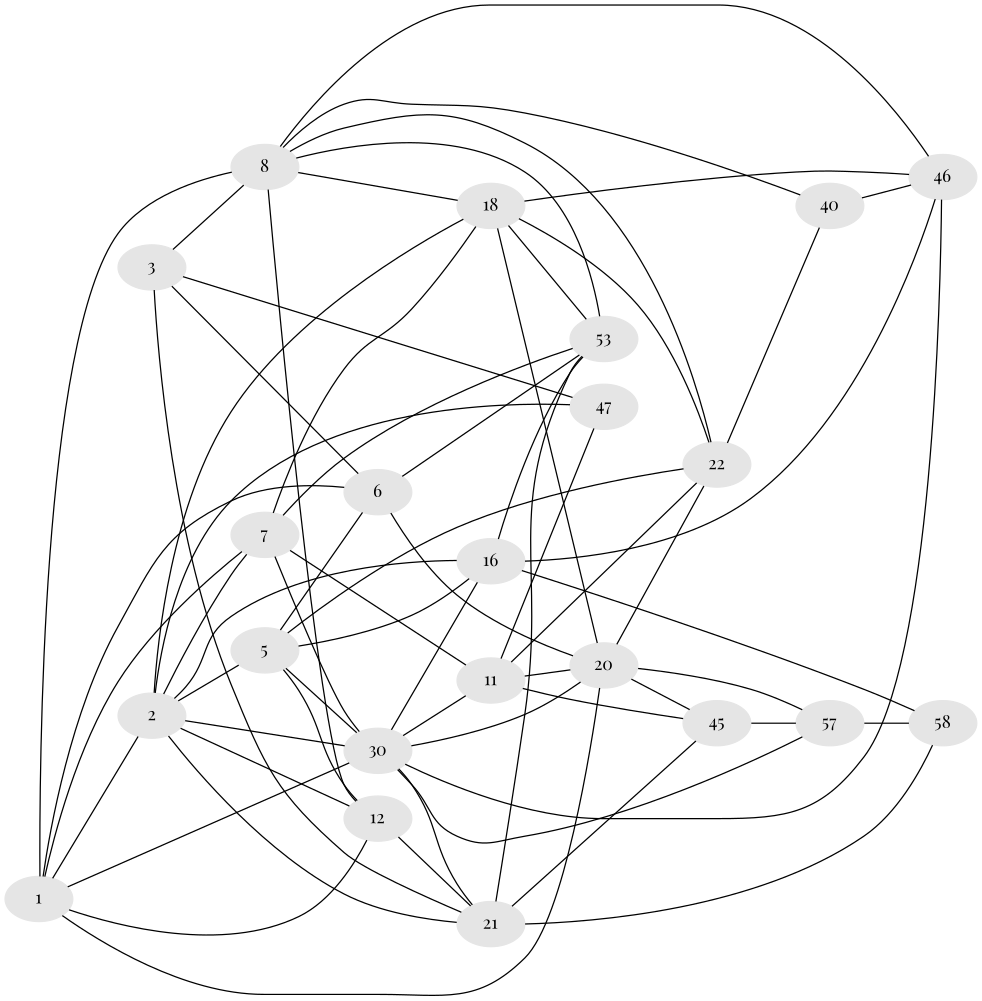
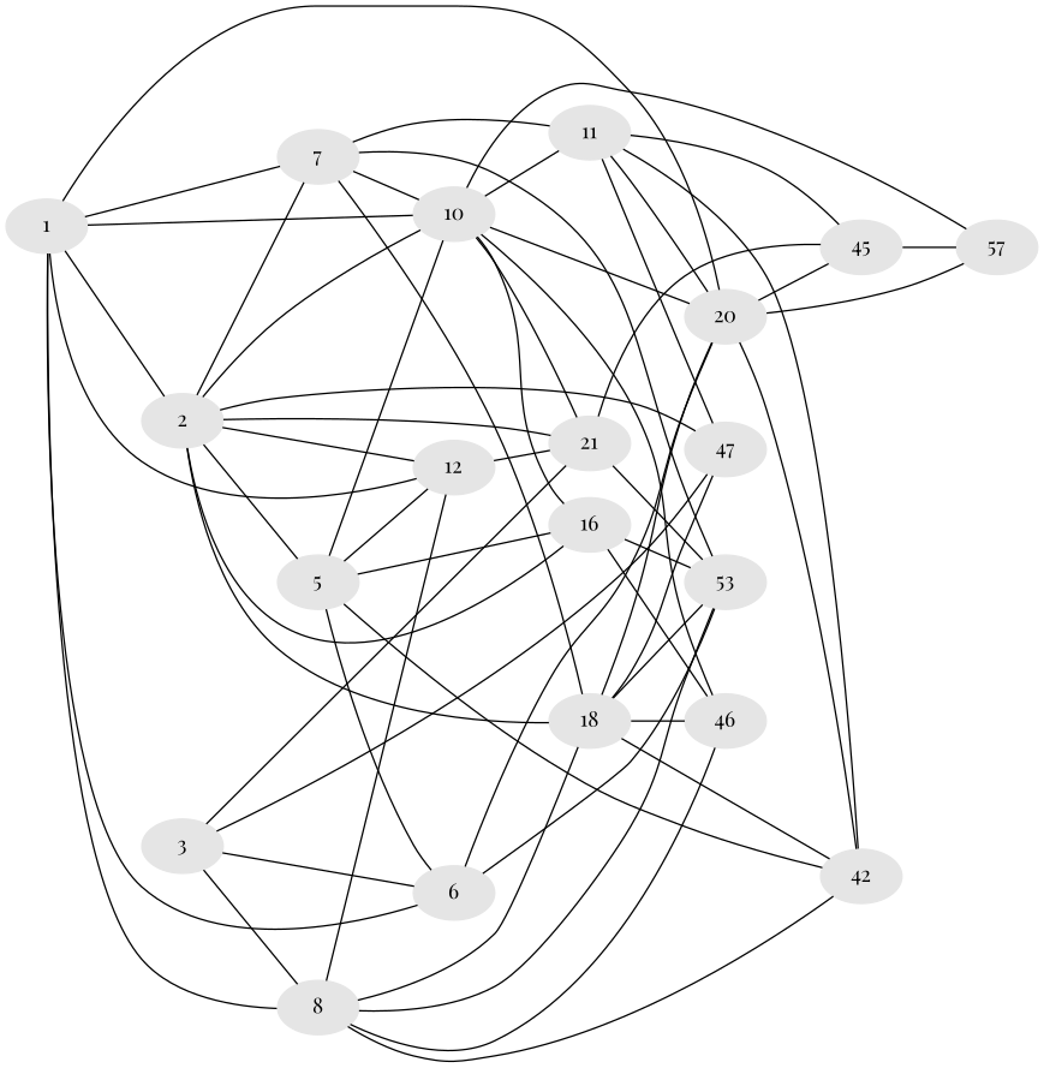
  graph {
    fontname="Playfair Display"
    rankdir=LR
    node [color=gray90 fontname="Playfair Display" style=filled]
    edge [fontname="Playfair Display"]
    1 [super="+36"]
    2 [super="+4+14"]
    6 [super="+9"]
    7 [super="+19"]
    8 [super="+17+13+25"]
-   10 [super="+27" label=30]
+   10 [super="+27"]
    12 [super="+39"]
    20 [super="+32+51+21+42"]
    5 [super="+31+30"]
    16 [super="+37+29"]
    18 [super="+23+50"]
    n12 [label=21 super="+49"]
    47
    53 [super="+59"]
    11 [super="+34"]
-   22 [super="+35+44"]
-   40
+   22 [super="+35+44" label=42]
    46 [super="+48"]
    57
    45
-   58
    3
    1 -- 2
    1 -- 6
    1 -- 7
    1 -- 8
    1 -- 10 [weight=2]
    1 -- 12
    1 -- 20 [weight=2]
    2 -- 7
    2 -- 10
    2 -- 12 [weight=2]
    2 -- 5
    2 -- 16 [weight=2]
    2 -- 18
    2 -- n12 [weight=2]
    2 -- 47
    6 -- 20 [weight=2]
    6 -- 53
    7 -- 10
    7 -- 18
    7 -- 53
    7 -- 11
    8 -- 12
    8 -- 18 [weight=2]
    8 -- 53
    8 -- 22
-   8 -- 40 [weight=2]
    8 -- 46
    10 -- 20
    10 -- 16 [weight=2]
    10 -- n12
    10 -- 11
    10 -- 46
    10 -- 57
    12 -- n12
    20 -- 22
    20 -- 57
    20 -- 45
    5 -- 6
    5 -- 10
    5 -- 12
    5 -- 16
    5 -- 22 [weight=2]
    16 -- 53
    16 -- 46
-   16 -- 58
    18 -- 20
+   18 -- 47
    18 -- 53
    18 -- 22
    18 -- 46 [weight=2]
    n12 -- 53
    n12 -- 45
-   n12 -- 58
    11 -- 20
    11 -- 47
    11 -- 22
    11 -- 45
-   22 -- 40
-   40 -- 46
-   57 -- 58
    45 -- 57
    3 -- 6
    3 -- 8
    3 -- n12
    3 -- 47
  }
